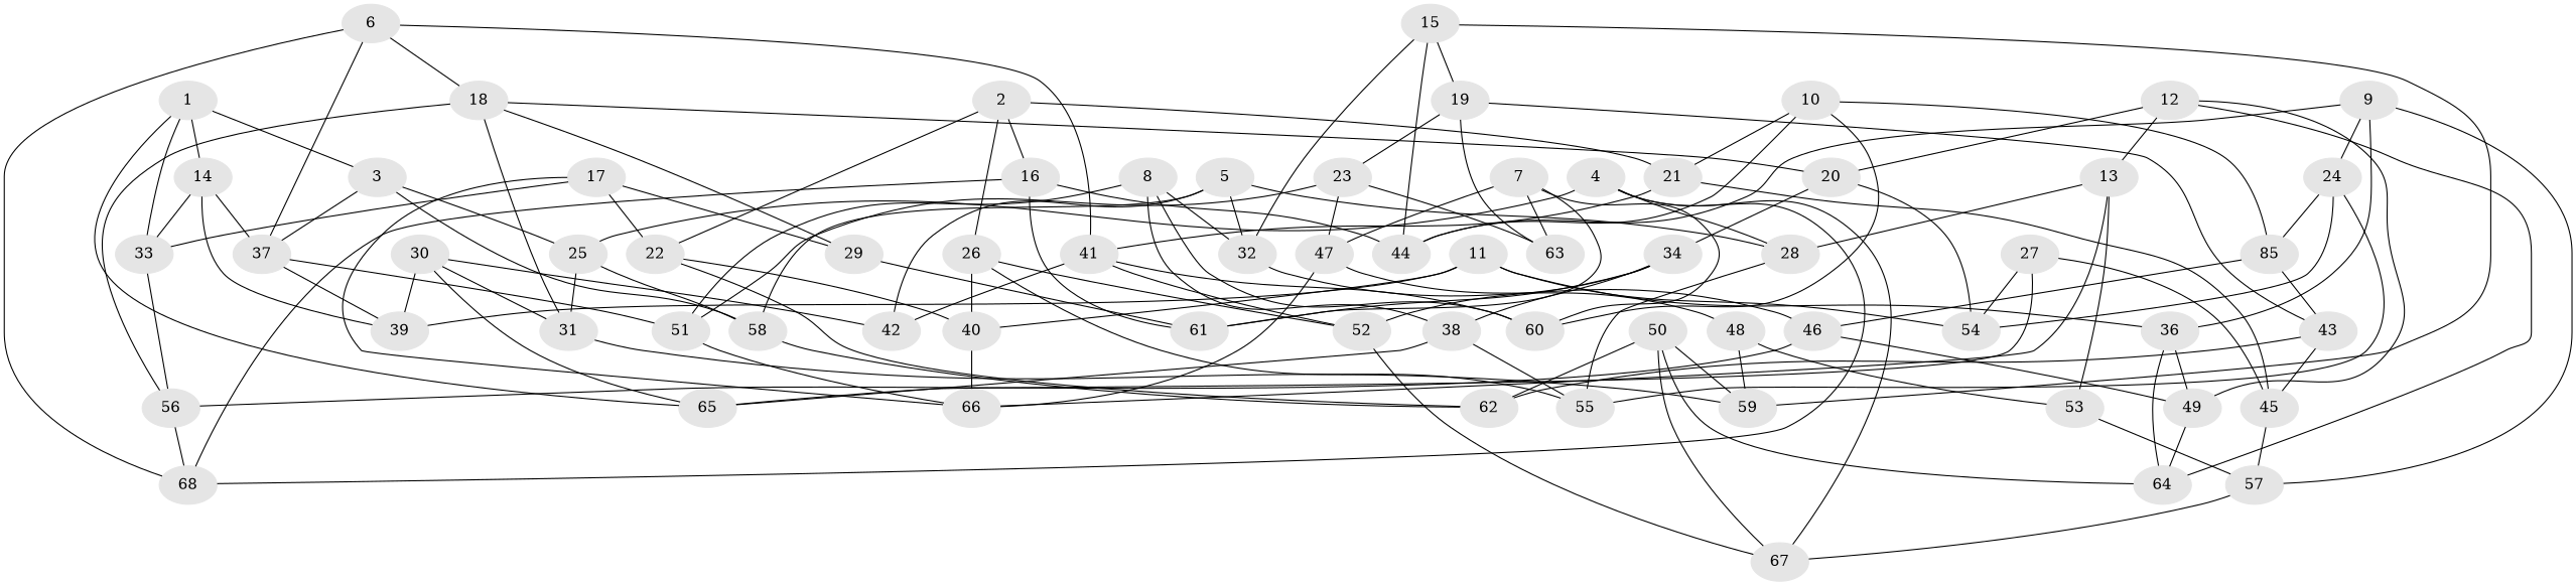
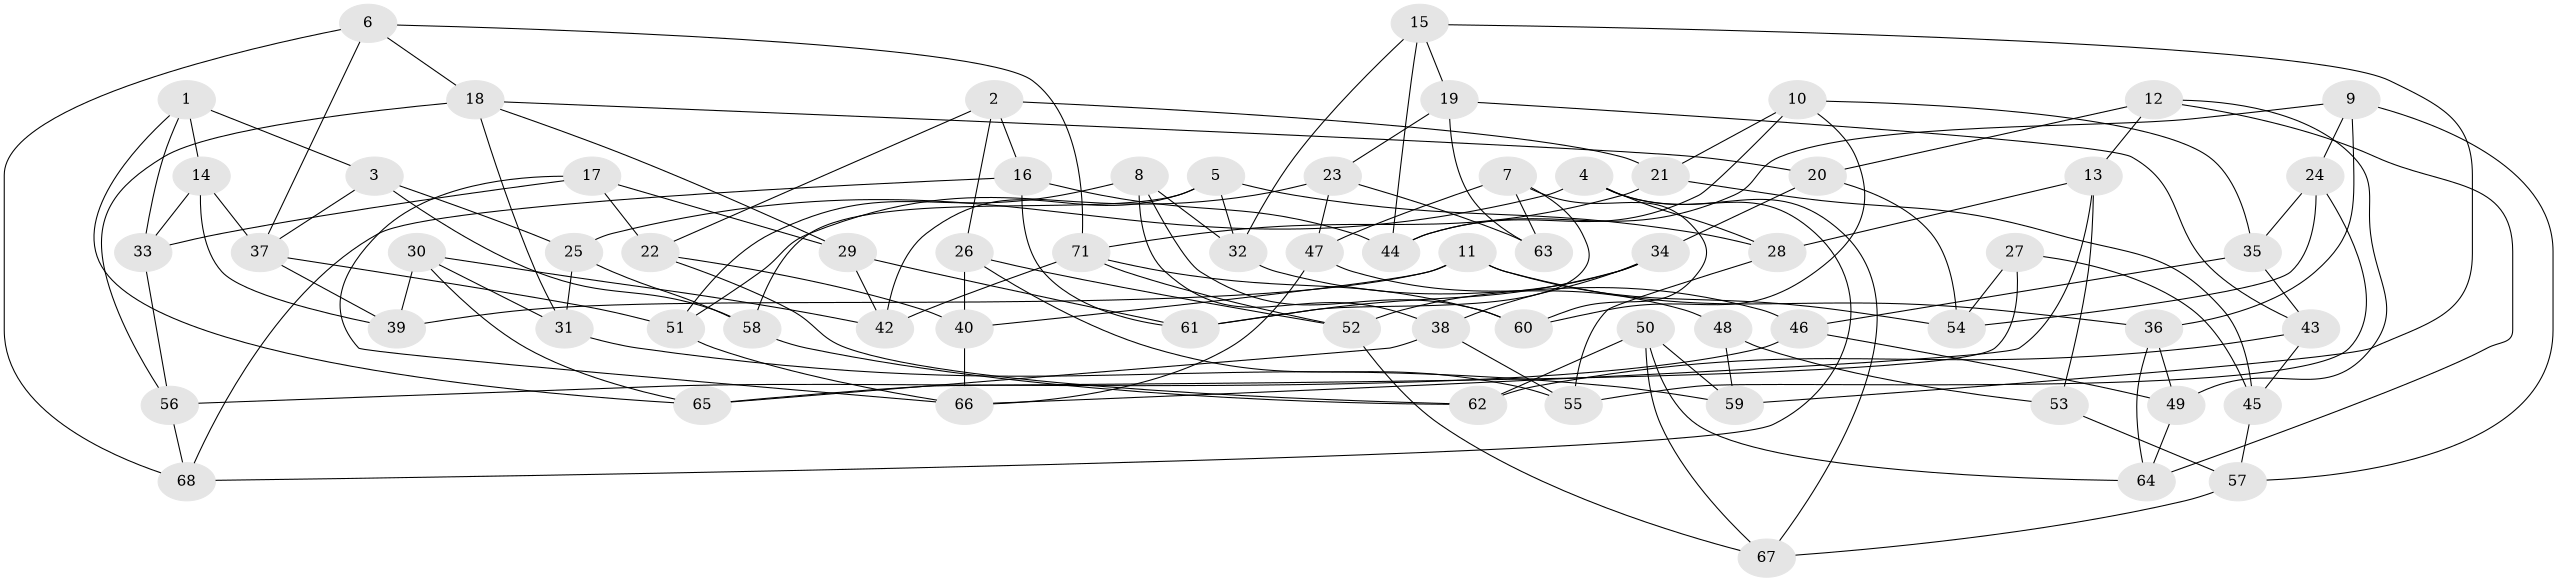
  graph {
    node [color=gray90 style=filled]
    1
    3
    14
    33
    65
    25
    37
    58
    39
    56
    2
    16
    21
    22
    26
    68
    61
    44
-   41
+   41 [label=71]
    45
    40
    62
    55
    52
    31
    51
    4
    28
    67
    5
    32
    42
    46
    6
    18
    20
    29
    60
    7
    47
    63
    66
    48
    8
    38
    9
    24
    36
    57
-   35 [label=85]
+   35
    54
    49
    64
    10
    43
    11
    12
    13
    53
    34
    15
    19
    59
    23
    17
    27
    30
    50
    1 -- 3
    1 -- 14
    1 -- 33
    1 -- 65
    3 -- 25
    3 -- 37
    3 -- 58
    14 -- 33
    14 -- 37
    14 -- 39
    33 -- 56
    25 -- 58
    25 -- 31
    37 -- 39
    37 -- 51
    58 -- 62
    56 -- 68
    2 -- 16
    2 -- 21
    2 -- 22
    2 -- 26
    16 -- 68
    16 -- 61
    16 -- 44
    21 -- 41
    21 -- 45
    22 -- 40
    22 -- 62
    26 -- 40
    26 -- 55
    26 -- 52
    41 -- 52
    41 -- 42
    41 -- 60
    45 -- 57
    40 -- 66
    52 -- 67
    31 -- 59
    51 -- 66
    4 -- 25
    4 -- 68
    4 -- 28
    4 -- 67
    28 -- 55
    5 -- 58
    5 -- 28
    5 -- 32
    5 -- 42
    32 -- 46
    46 -- 56
    46 -- 49
    6 -- 37
    6 -- 68
    6 -- 41
    6 -- 18
    18 -- 56
    18 -- 31
    18 -- 20
    18 -- 29
    20 -- 54
    20 -- 34
    29 -- 61
+   29 -- 42
    7 -- 61
    7 -- 60
    7 -- 47
    7 -- 63
    47 -- 66
    47 -- 48
    48 -- 53
    48 -- 59
    8 -- 51
    8 -- 32
    8 -- 60
    8 -- 38
    38 -- 65
    38 -- 55
    9 -- 44
    9 -- 24
    9 -- 36
    9 -- 57
    24 -- 55
    24 -- 35
    24 -- 54
    36 -- 49
    36 -- 64
    57 -- 67
    35 -- 46
    35 -- 43
    49 -- 64
    10 -- 21
    10 -- 44
    10 -- 60
    10 -- 35
    43 -- 45
    43 -- 62
    11 -- 39
    11 -- 40
    11 -- 36
    11 -- 54
    12 -- 20
    12 -- 49
    12 -- 64
    12 -- 13
    13 -- 28
    13 -- 66
    13 -- 53
    53 -- 57
    34 -- 61
    34 -- 52
    34 -- 38
    15 -- 44
    15 -- 32
    15 -- 19
    15 -- 59
    19 -- 63
    19 -- 43
    19 -- 23
    23 -- 51
    23 -- 47
    23 -- 63
    17 -- 33
    17 -- 22
    17 -- 29
    17 -- 66
    27 -- 65
    27 -- 45
    27 -- 54
    30 -- 65
    30 -- 39
    30 -- 31
    30 -- 42
    50 -- 62
    50 -- 67
    50 -- 64
    50 -- 59
  }
